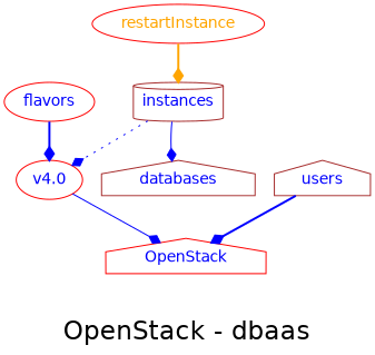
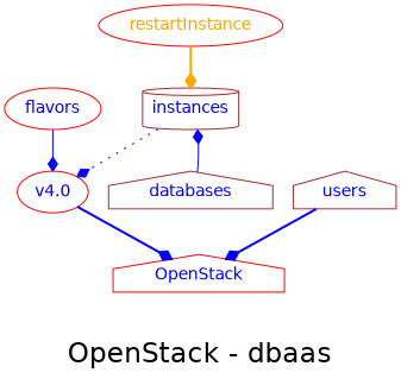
  digraph {
    fontname="DejaVu Sans"
    fontsize=24
    label="OpenStack - dbaas"
    splines=true
    node [color=red fontcolor=blue fontname="DejaVu Sans" shape=house]
    edge [arrowhead=diamond arrowtail=none color=blue fontcolor=blue fontname="DejaVu Sans" style=bold]
    OpenStack
    n2 [label="v4.0" shape=ellipse]
    instances [color=brown shape=cylinder]
    databases [color=brown]
    users [color=brown]
    restartInstance [fontcolor=orange shape=ellipse]
    flavors [shape=ellipse]
-   n2 -> OpenStack [style=solid]
+   n2 -> OpenStack
    instances -> n2 [style=dotted]
-   instances -> databases [style=solid]
+   databases -> instances [style=solid]
    users -> OpenStack
    restartInstance -> instances [color=orange fontcolor=orange]
-   flavors -> n2
+   flavors -> n2 [style=solid]
  }
